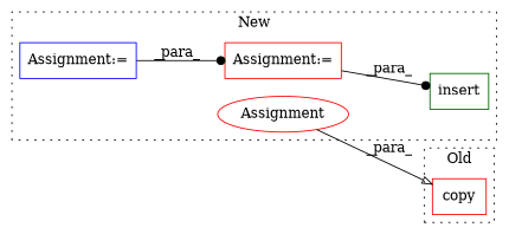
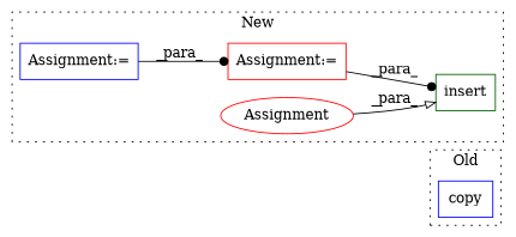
  digraph {
    rankdir=LR
    node [a=32 color=red l=1 shape=box]
    edge [arrowhead=dot style=solid]
    n1 [color=darkgreen l="7,1" label=insert s="814,860"]
    n2 [a=34 label=Assignment s=859 shape=ellipse]
    n3 [a=7 label="Assignment:=" s=738]
    n4 [a=7 color=blue label="Assignment:=" s=452]
-   n5 [l=6 label=copy s=791]
+   n5 [color=blue l=6 label=copy s=791]
    subgraph cluster_1 {
      label=New
      style=dotted
      n1
      n2
      n3
      n4
    }
    subgraph cluster_2 {
      label=Old
      style=dotted
      n5
    }
-   n2 -> n5 [arrowhead=onormal label=_para_]
+   n2 -> n1 [arrowhead=onormal label=_para_]
    n3 -> n1 [label=_para_]
    n4 -> n3 [label=_para_]
  }
